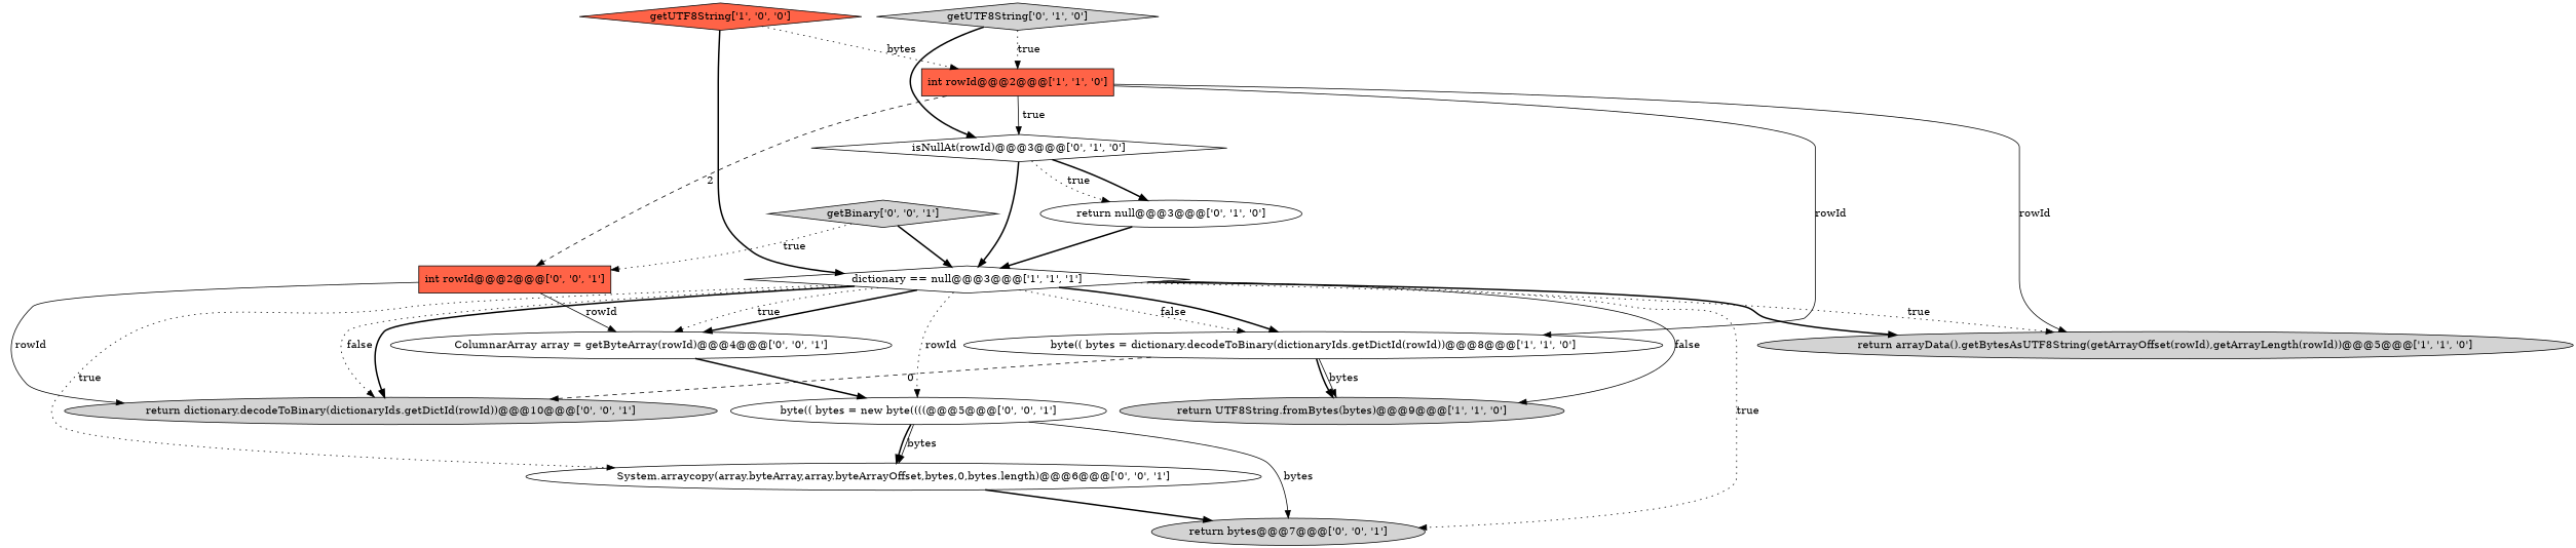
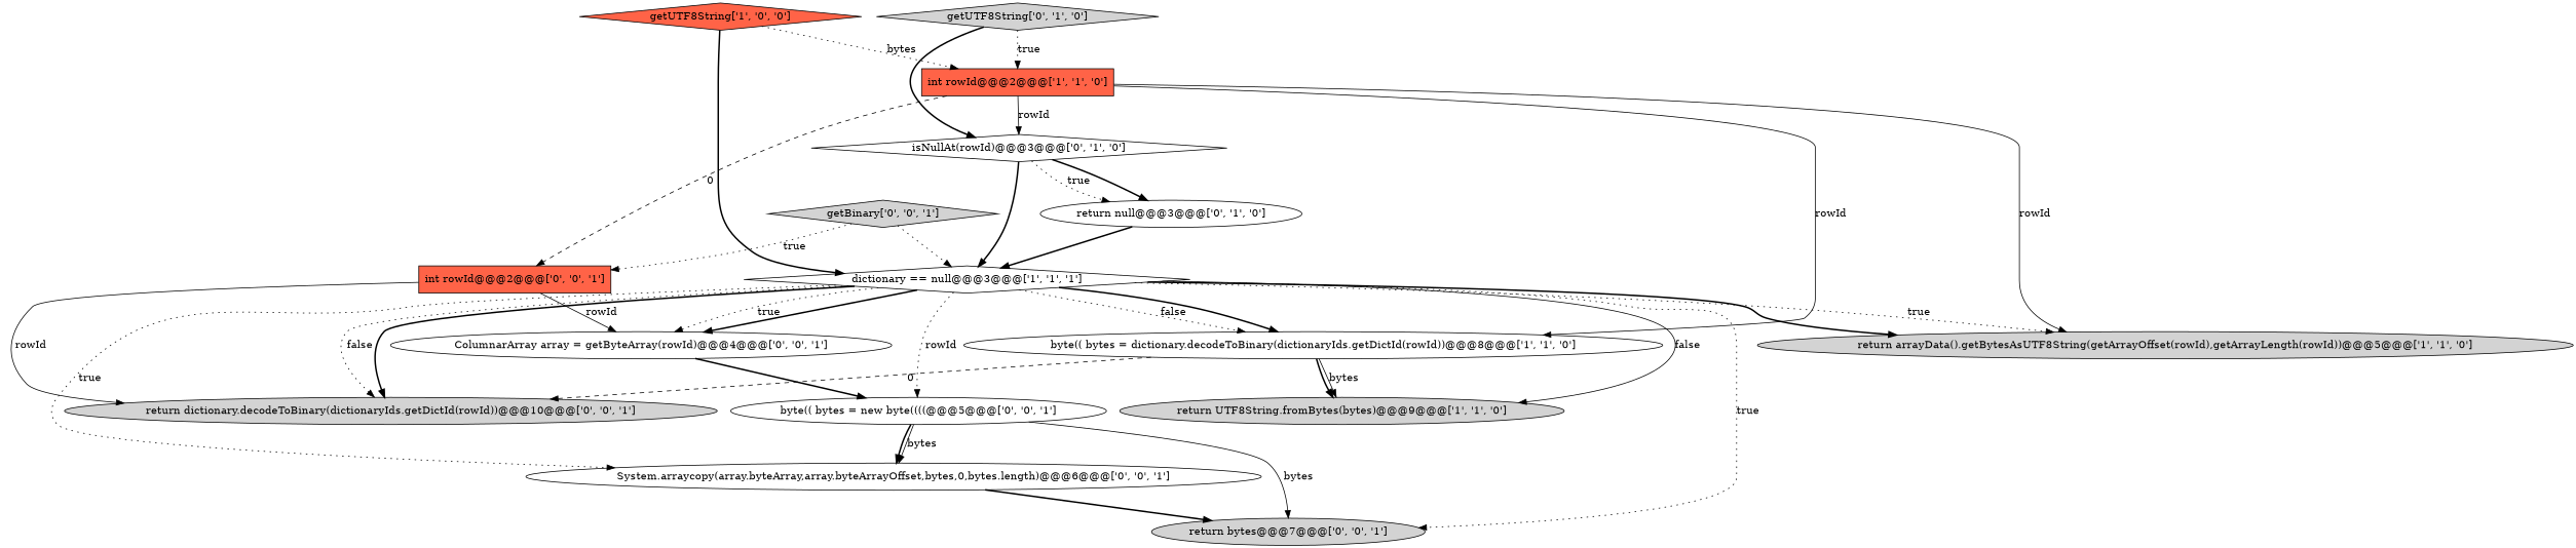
  digraph {
    node [fillcolor=white shape=ellipse style=filled]
    edge [style=bold]
    n1 [fillcolor=lightgray label="return dictionary.decodeToBinary(dictionaryIds.getDictId(rowId))@@@10@@@['0', '0', '1']"]
    n2 [fillcolor=lightgray label="return arrayData().getBytesAsUTF8String(getArrayOffset(rowId),getArrayLength(rowId))@@@5@@@['1', '1', '0']"]
    n3 [label="dictionary == null@@@3@@@['1', '1', '1']" shape=diamond]
    n4 [label="byte(( bytes = new byte((((@@@5@@@['0', '0', '1']"]
    n5 [label="byte(( bytes = dictionary.decodeToBinary(dictionaryIds.getDictId(rowId))@@@8@@@['1', '1', '0']"]
    n6 [fillcolor=lightgray label="return bytes@@@7@@@['0', '0', '1']"]
    n7 [fillcolor=lightgray label="return UTF8String.fromBytes(bytes)@@@9@@@['1', '1', '0']"]
    n8 [label="ColumnarArray array = getByteArray(rowId)@@@4@@@['0', '0', '1']"]
    n9 [label="System.arraycopy(array.byteArray,array.byteArrayOffset,bytes,0,bytes.length)@@@6@@@['0', '0', '1']"]
    n10 [fillcolor=lightgray label="getBinary['0', '0', '1']" shape=diamond]
    n11 [fillcolor=tomato label="int rowId@@@2@@@['0', '0', '1']" shape=box]
    n12 [fillcolor=tomato label="int rowId@@@2@@@['1', '1', '0']" shape=box]
    n13 [label="isNullAt(rowId)@@@3@@@['0', '1', '0']" shape=diamond]
    n14 [label="return null@@@3@@@['0', '1', '0']"]
    n15 [fillcolor=lightgray label="getUTF8String['0', '1', '0']" shape=diamond]
    n16 [fillcolor=tomato label="getUTF8String['1', '0', '0']" shape=diamond]
    n3 -> n1
    n3 -> n1 [label=false style=dotted]
    n3 -> n2 [label=true style=dotted]
    n3 -> n2
    n3 -> n4 [label=rowId style=dotted]
    n3 -> n5 [label=false style=dotted]
    n3 -> n5
    n3 -> n6 [label=true style=dotted]
    n3 -> n7 [label=false style=solid]
    n3 -> n8
    n3 -> n8 [label=true style=dotted]
    n3 -> n9 [label=true style=dotted]
    n4 -> n6 [label=bytes style=solid]
    n4 -> n9
    n4 -> n9 [label=bytes style=solid]
    n5 -> n1 [label=0 style=dashed]
    n5 -> n7
    n5 -> n7 [label=bytes style=solid]
    n8 -> n4
    n9 -> n6
-   n10 -> n3
+   n10 -> n3 [style=dotted]
    n10 -> n11 [label=true style=dotted]
    n11 -> n1 [label=rowId style=solid]
    n11 -> n8 [label=rowId style=solid]
    n12 -> n2 [label=rowId style=solid]
    n12 -> n5 [label=rowId style=solid]
-   n12 -> n11 [label=2 style=dashed]
-   n12 -> n13 [label=true style=solid]
+   n12 -> n11 [label=0 style=dashed]
+   n12 -> n13 [label=rowId style=solid]
    n13 -> n3
    n13 -> n14
    n13 -> n14 [label=true style=dotted]
    n14 -> n3
    n15 -> n12 [label=true style=dotted]
    n15 -> n13
    n16 -> n3
    n16 -> n12 [label=bytes style=dotted]
  }
